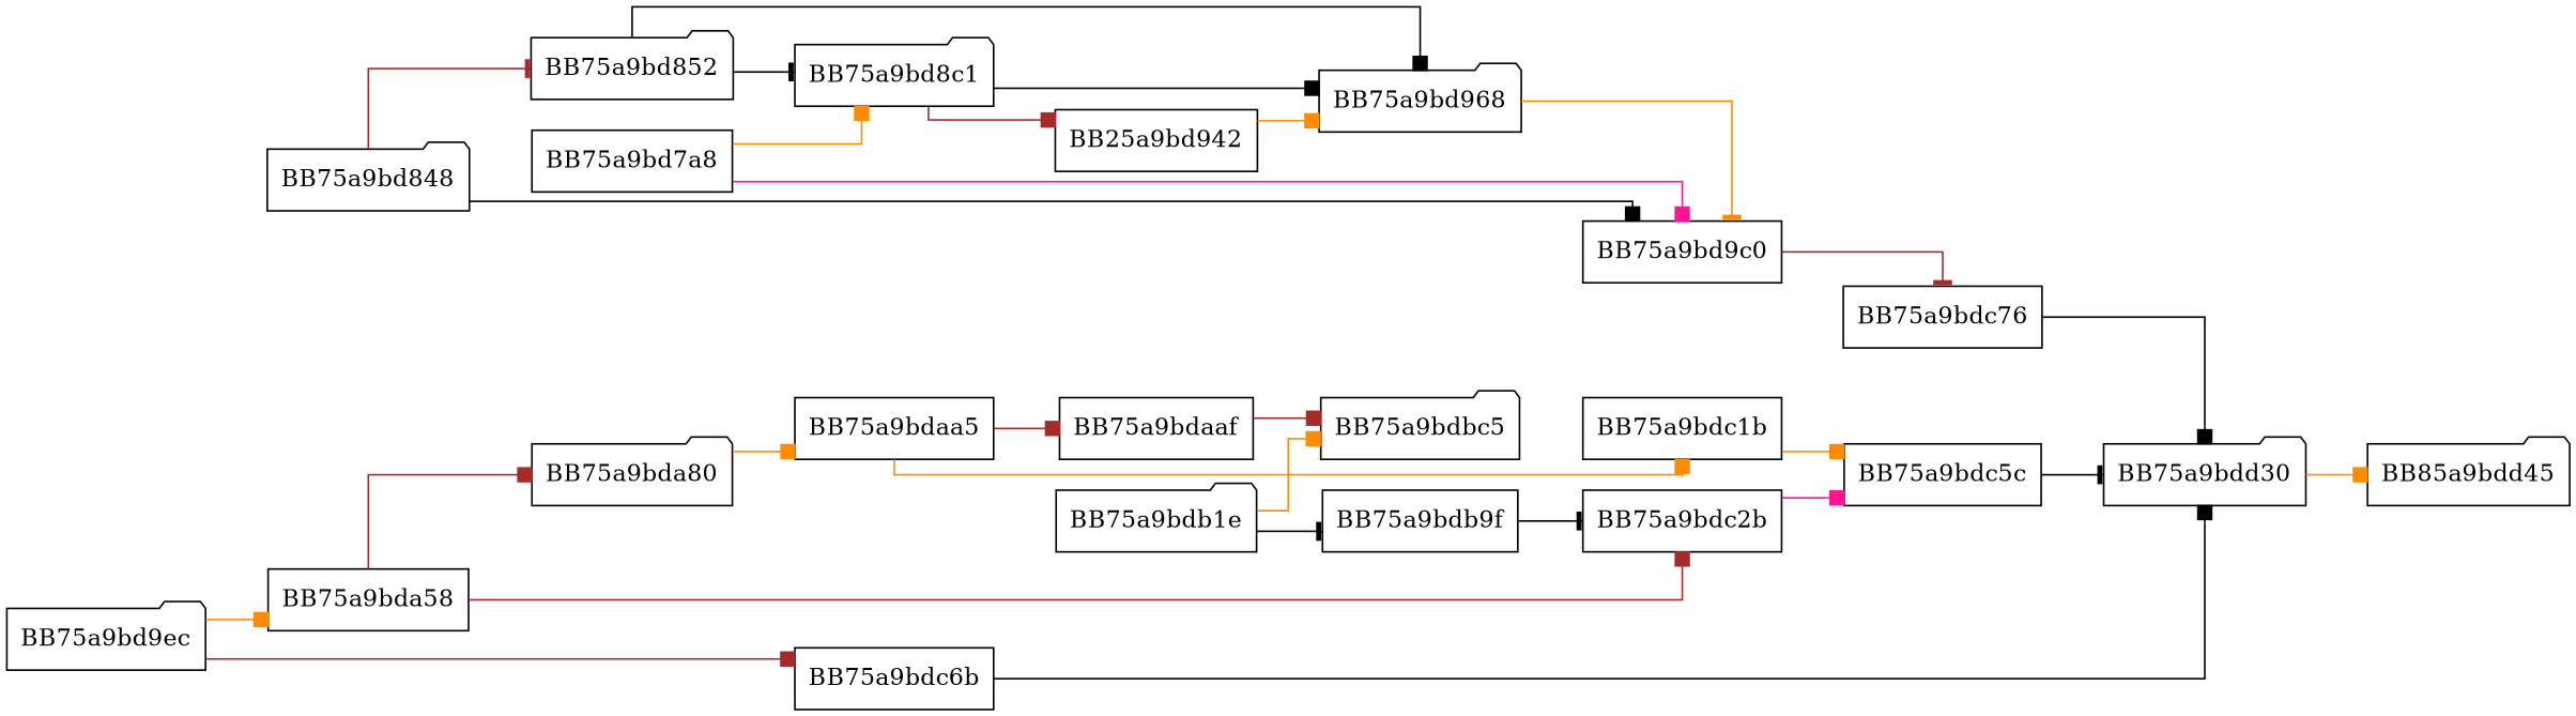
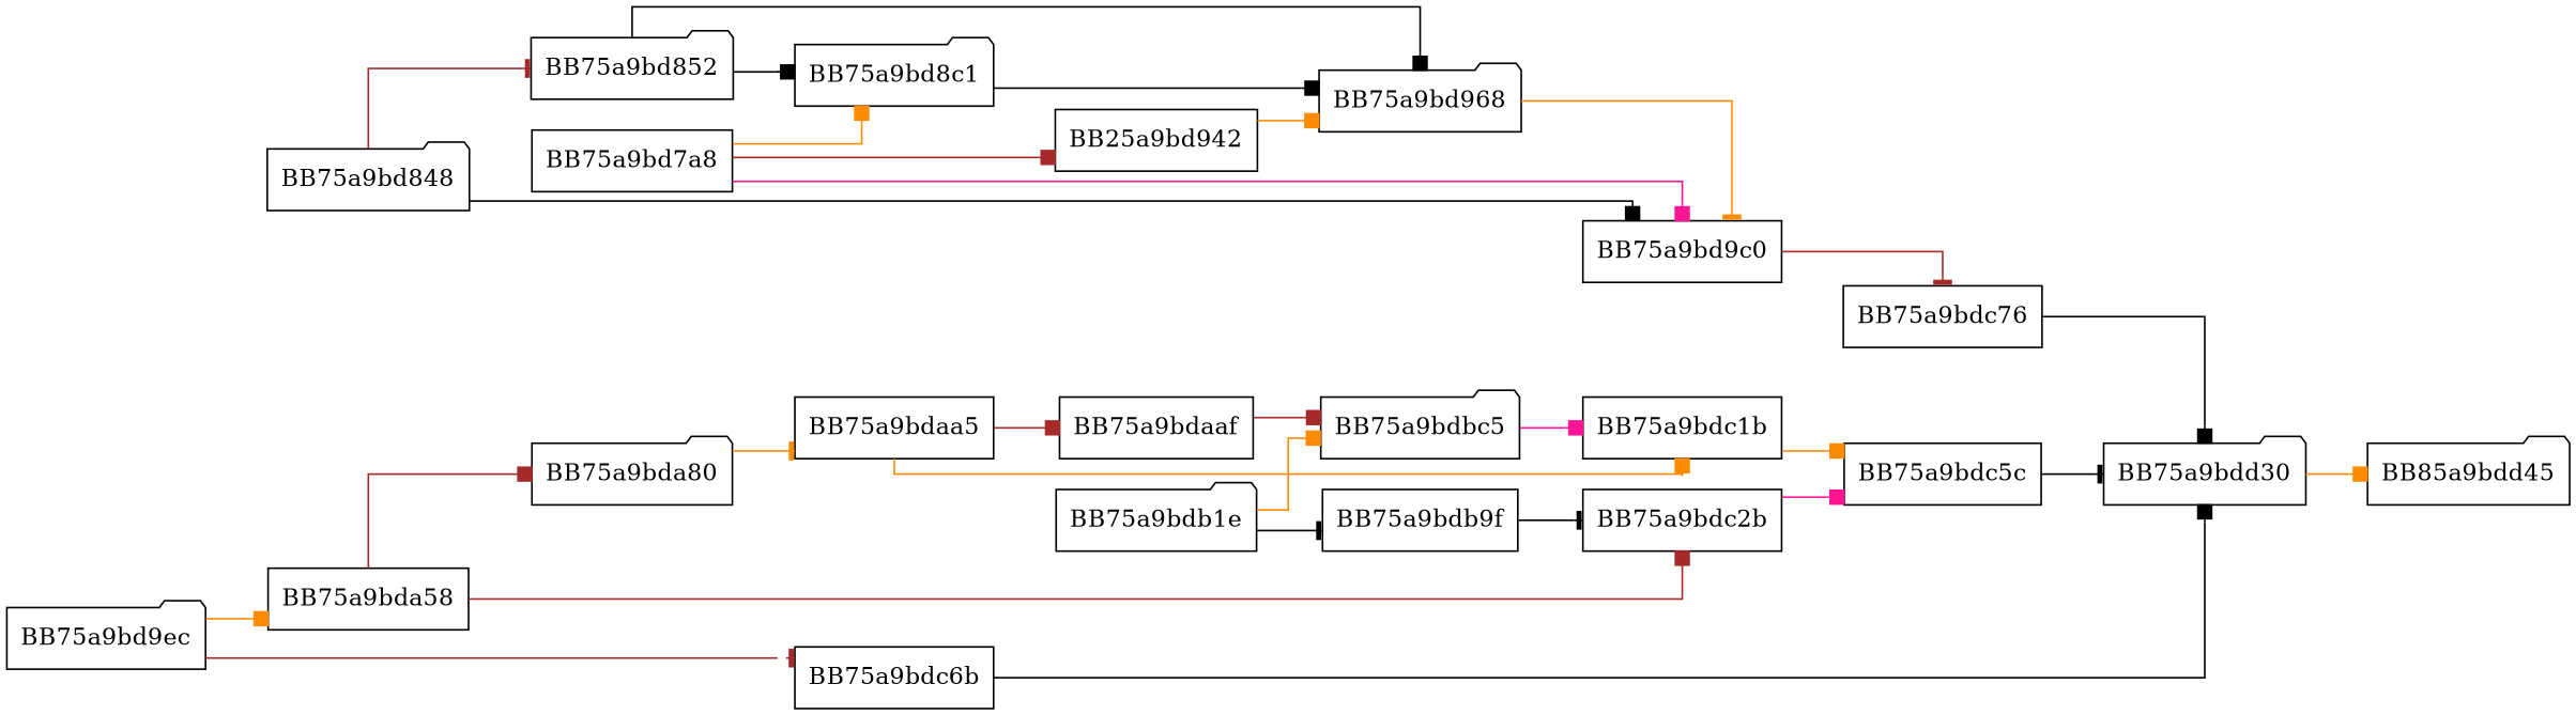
  digraph {
    rankdir=LR
    splines=ortho
    node [shape=box]
    edge [arrowhead=box color=darkorange]
    BB75a9bd7a8
    BB75a9bd9c0
    BB75a9bd8c1 [shape=folder]
    BB75a9bdc76
    BB75a9bd848 [shape=folder]
    BB75a9bd852 [shape=folder]
    BB75a9bdd30 [shape=folder]
    BB75a9bd9ec [shape=folder]
    BB75a9bdc6b
    BB75a9bda58
    BB75a9bd968 [shape=folder]
    n12 [label=BB25a9bd942]
    n13 [label=BB85a9bdd45 shape=folder]
    BB75a9bdc2b
    BB75a9bda80 [shape=folder]
    BB75a9bdc5c
    BB75a9bdaa5
    BB75a9bdc1b
    BB75a9bdaaf
    BB75a9bdbc5 [shape=folder]
    BB75a9bdb1e [shape=folder]
    BB75a9bdb9f
    BB75a9bd7a8 -> BB75a9bd9c0 [color=deeppink]
    BB75a9bd7a8 -> BB75a9bd8c1
    BB75a9bd9c0 -> BB75a9bdc76 [arrowhead=tee color=brown]
    BB75a9bd8c1 -> BB75a9bd968 [color=black]
-   BB75a9bd8c1 -> n12 [color=brown]
+   BB75a9bd7a8 -> n12 [color=brown]
    BB75a9bdc76 -> BB75a9bdd30 [color=black]
    BB75a9bd848 -> BB75a9bd9c0 [color=black]
    BB75a9bd848 -> BB75a9bd852 [arrowhead=tee color=brown]
-   BB75a9bd852 -> BB75a9bd8c1 [arrowhead=tee color=black]
+   BB75a9bd852 -> BB75a9bd8c1 [color=black]
    BB75a9bd852 -> BB75a9bd968 [color=black]
    BB75a9bdd30 -> n13
-   BB75a9bd9ec -> BB75a9bdc6b [color=brown]
+   BB75a9bd9ec -> BB75a9bdc6b [arrowhead=tee color=brown]
    BB75a9bd9ec -> BB75a9bda58
    BB75a9bdc6b -> BB75a9bdd30 [color=black]
    BB75a9bda58 -> BB75a9bdc2b [color=brown]
    BB75a9bda58 -> BB75a9bda80 [color=brown]
    BB75a9bd968 -> BB75a9bd9c0 [arrowhead=tee]
    n12 -> BB75a9bd968
    BB75a9bdc2b -> BB75a9bdc5c [color=deeppink]
-   BB75a9bda80 -> BB75a9bdaa5
+   BB75a9bda80 -> BB75a9bdaa5 [arrowhead=tee]
    BB75a9bdc5c -> BB75a9bdd30 [arrowhead=tee color=black]
    BB75a9bdaa5 -> BB75a9bdc1b
    BB75a9bdaa5 -> BB75a9bdaaf [color=brown]
    BB75a9bdc1b -> BB75a9bdc5c
    BB75a9bdaaf -> BB75a9bdbc5 [color=brown]
+   BB75a9bdbc5 -> BB75a9bdc1b [color=deeppink]
    BB75a9bdb1e -> BB75a9bdbc5
    BB75a9bdb1e -> BB75a9bdb9f [arrowhead=tee color=black]
    BB75a9bdb9f -> BB75a9bdc2b [arrowhead=tee color=black]
  }
